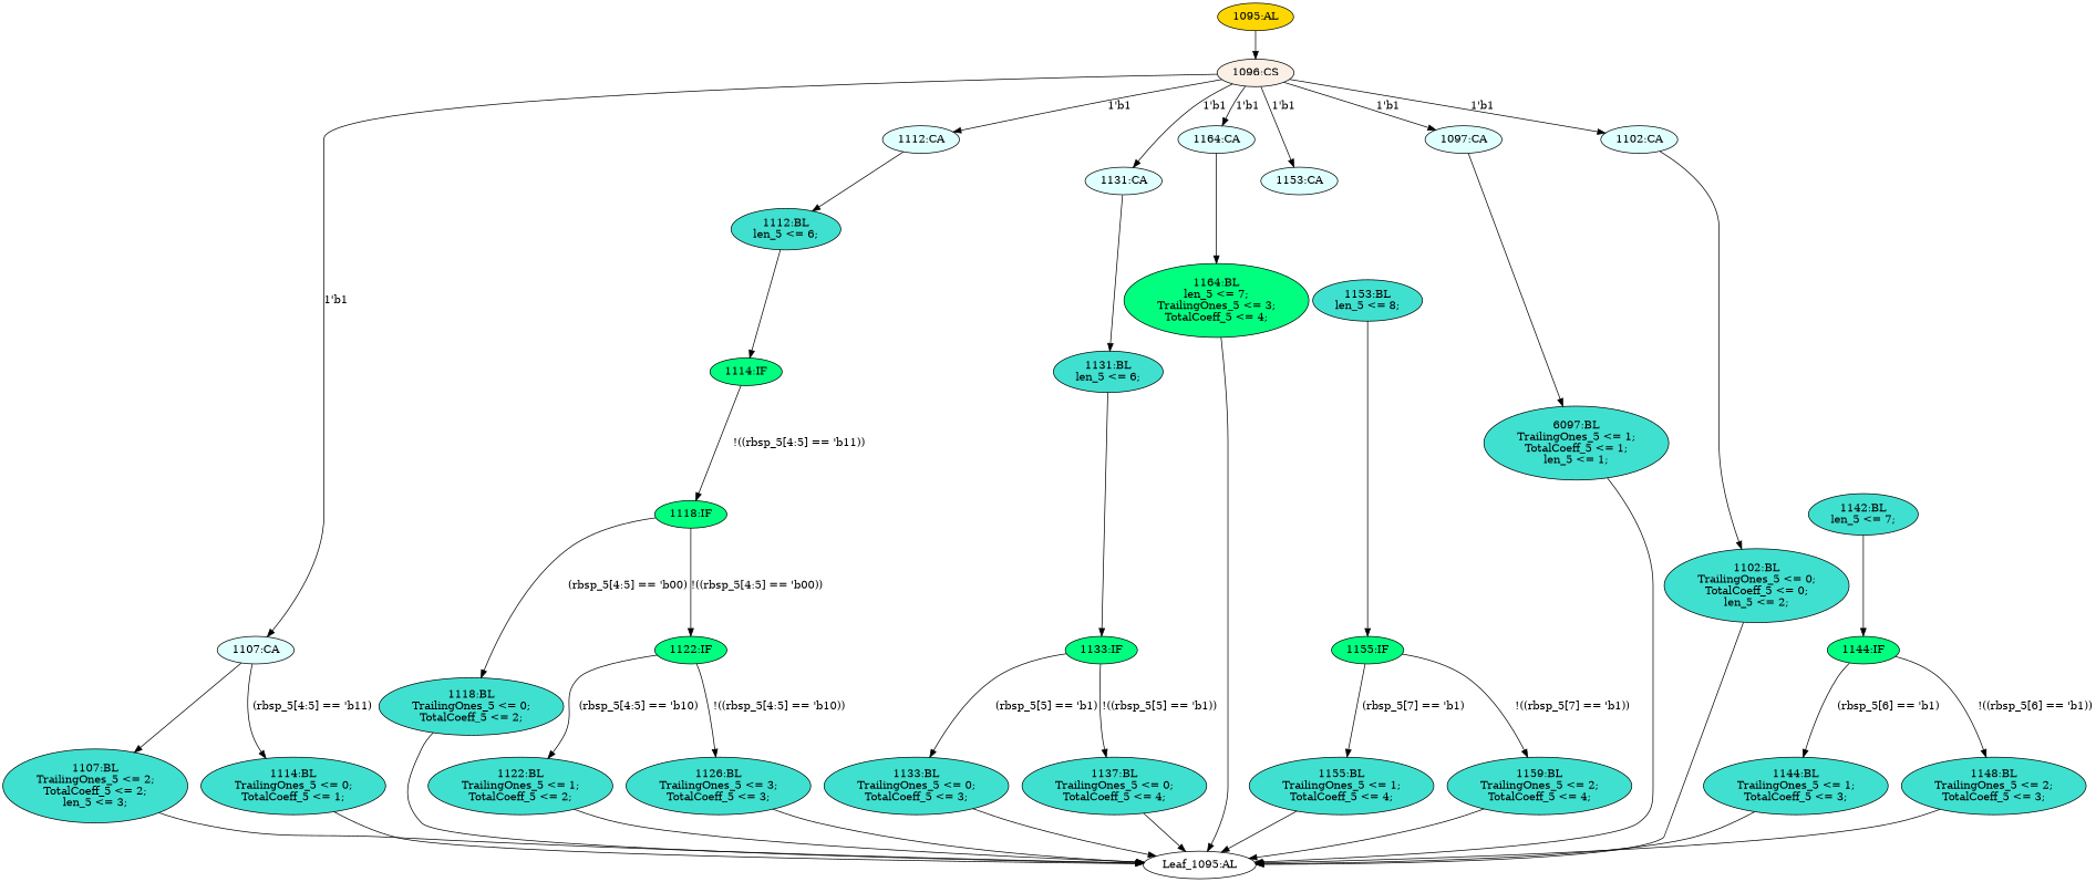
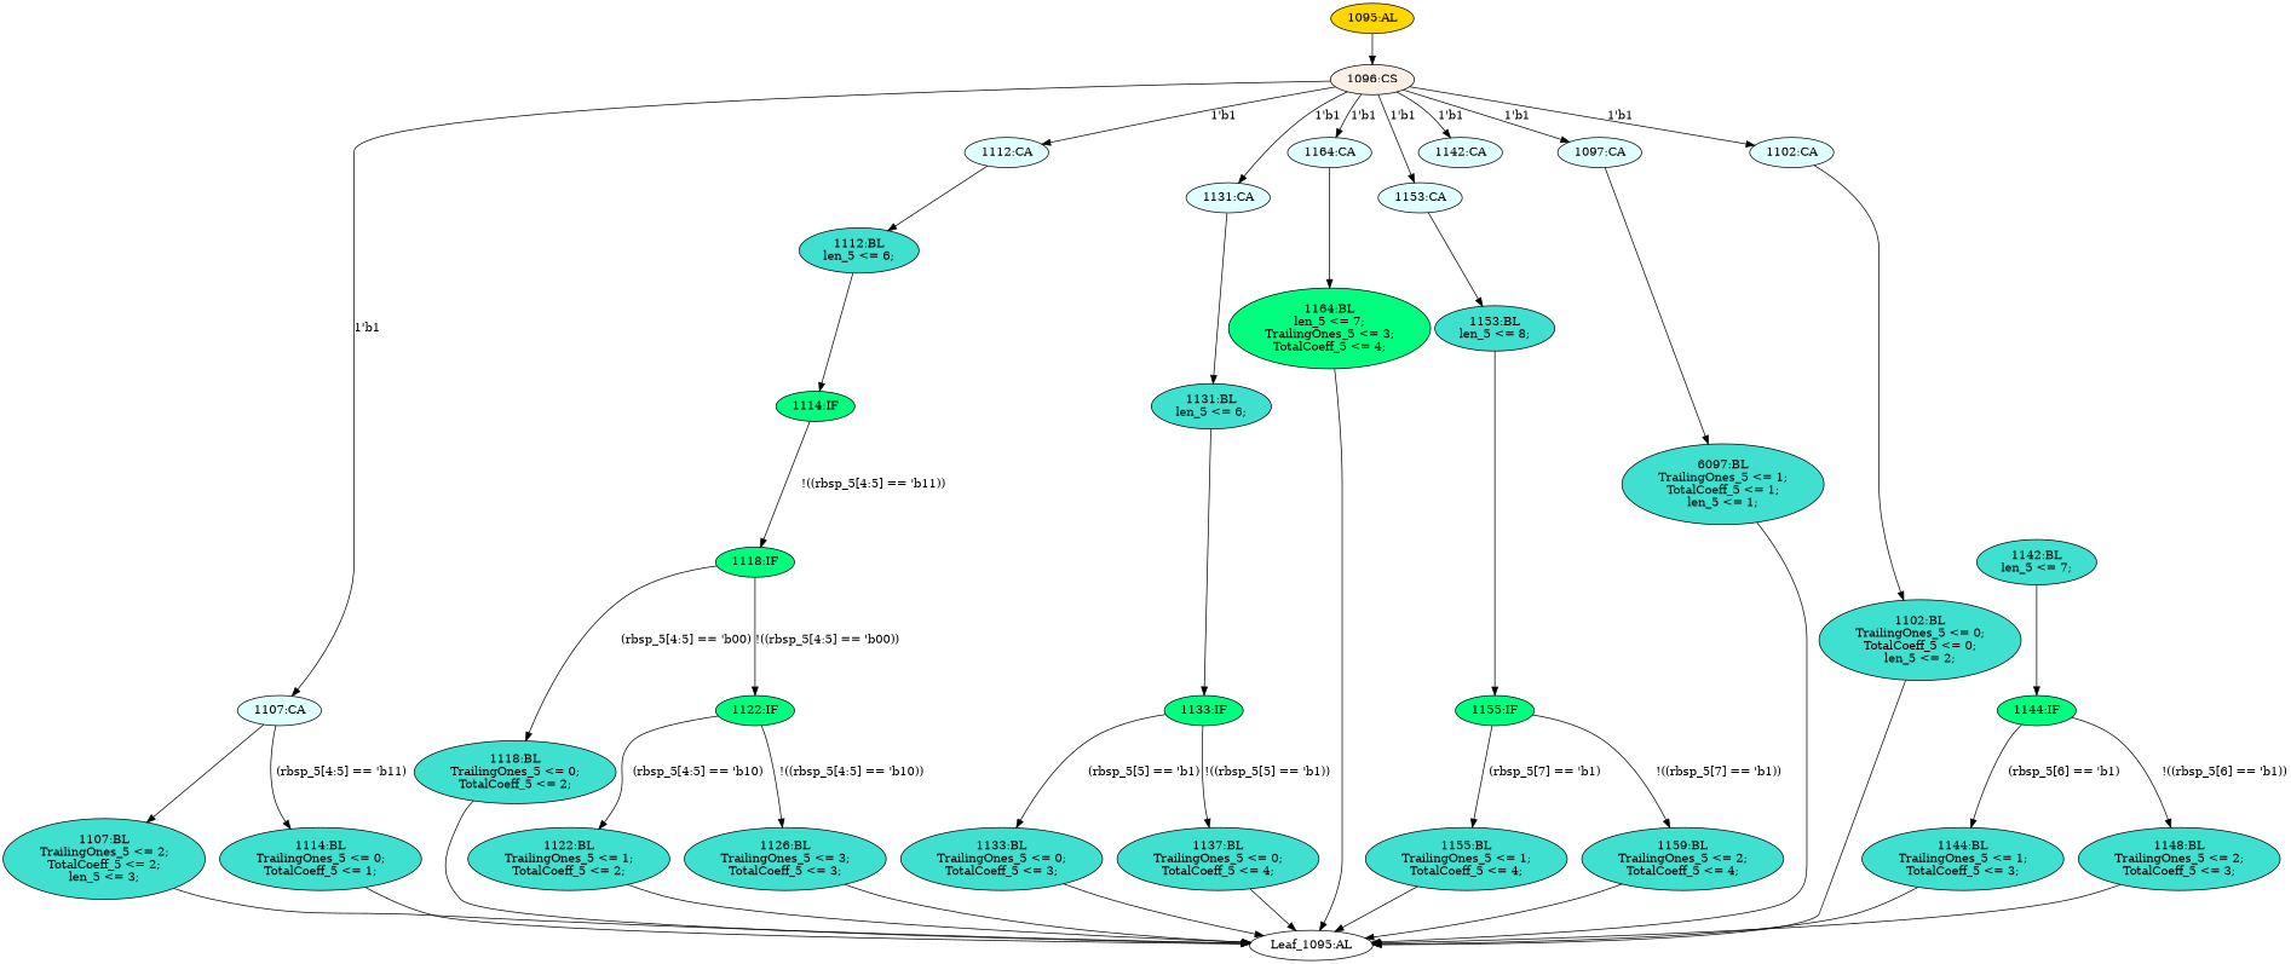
  strict digraph {
    node [fillcolor=turquoise statements="[]" style=filled typ=Block]
    edge [cond="[]" lineno=None]
    n1 [ast="<pyverilog.vparser.ast.Block object at 0x7f1f9673e350>" label="1153:BL\nlen_5 <= 8;" statements="[<pyverilog.vparser.ast.NonblockingSubstitution object at 0x7f1f9673e110>]"]
    n2 [ast="<pyverilog.vparser.ast.IfStatement object at 0x7f1f9673e490>" fillcolor=springgreen label="1155:IF" typ=IfStatement]
    n3 [ast="<pyverilog.vparser.ast.Block object at 0x7f1f9673e8d0>" label="1155:BL\nTrailingOnes_5 <= 1;\nTotalCoeff_5 <= 4;" statements="[<pyverilog.vparser.ast.NonblockingSubstitution object at 0x7f1f9673e910>, <pyverilog.vparser.ast.NonblockingSubstitution object at 0x7f1f9673ea90>]"]
    n4 [ast="<pyverilog.vparser.ast.Block object at 0x7f1f9673e550>" label="1159:BL\nTrailingOnes_5 <= 2;\nTotalCoeff_5 <= 4;" statements="[<pyverilog.vparser.ast.NonblockingSubstitution object at 0x7f1f9673e590>, <pyverilog.vparser.ast.NonblockingSubstitution object at 0x7f1f9673e710>]"]
    n5 [def_var="['len_5', 'TrailingOnes_5', 'TotalCoeff_5']" label="Leaf_1095:AL" fillcolor="" statements="" style="" typ=""]
    n6 [ast="<pyverilog.vparser.ast.Case object at 0x7f1f9673ed50>" fillcolor=lightcyan label="1107:CA" typ=Case]
    n7 [ast="<pyverilog.vparser.ast.Block object at 0x7f1f9673ee50>" label="1107:BL\nTrailingOnes_5 <= 2;\nTotalCoeff_5 <= 2;\nlen_5 <= 3;" statements="[<pyverilog.vparser.ast.NonblockingSubstitution object at 0x7f1f9673ee90>, <pyverilog.vparser.ast.NonblockingSubstitution object at 0x7f1f966f1050>, <pyverilog.vparser.ast.NonblockingSubstitution object at 0x7f1f966f11d0>]"]
    n8 [ast="<pyverilog.vparser.ast.Block object at 0x7f1f966f39d0>" label="1114:BL\nTrailingOnes_5 <= 0;\nTotalCoeff_5 <= 1;" statements="[<pyverilog.vparser.ast.NonblockingSubstitution object at 0x7f1f966f3a10>, <pyverilog.vparser.ast.NonblockingSubstitution object at 0x7f1f966f3b90>]"]
    n9 [ast="<pyverilog.vparser.ast.Block object at 0x7f1f966f4b90>" fillcolor=springgreen label="1164:BL\nlen_5 <= 7;\nTrailingOnes_5 <= 3;\nTotalCoeff_5 <= 4;" statements="[<pyverilog.vparser.ast.NonblockingSubstitution object at 0x7f1f966f4bd0>, <pyverilog.vparser.ast.NonblockingSubstitution object at 0x7f1f966f4d10>, <pyverilog.vparser.ast.NonblockingSubstitution object at 0x7f1f966f4e90>]"]
    n10 [ast="<pyverilog.vparser.ast.IfStatement object at 0x7f1f966f1c90>" fillcolor=springgreen label="1118:IF" typ=IfStatement]
    n11 [ast="<pyverilog.vparser.ast.Block object at 0x7f1f966f2550>" label="1118:BL\nTrailingOnes_5 <= 0;\nTotalCoeff_5 <= 2;" statements="[<pyverilog.vparser.ast.NonblockingSubstitution object at 0x7f1f966f2590>, <pyverilog.vparser.ast.NonblockingSubstitution object at 0x7f1f966f2710>]"]
    n12 [ast="<pyverilog.vparser.ast.IfStatement object at 0x7f1f966f1cd0>" fillcolor=springgreen label="1122:IF" typ=IfStatement]
    n13 [ast="<pyverilog.vparser.ast.Block object at 0x7f1f966f2090>" label="1122:BL\nTrailingOnes_5 <= 1;\nTotalCoeff_5 <= 2;" statements="[<pyverilog.vparser.ast.NonblockingSubstitution object at 0x7f1f966f20d0>, <pyverilog.vparser.ast.NonblockingSubstitution object at 0x7f1f966f2250>]"]
    n14 [ast="<pyverilog.vparser.ast.Block object at 0x7f1f966f1d10>" label="1126:BL\nTrailingOnes_5 <= 3;\nTotalCoeff_5 <= 3;" statements="[<pyverilog.vparser.ast.NonblockingSubstitution object at 0x7f1f966f1d50>, <pyverilog.vparser.ast.NonblockingSubstitution object at 0x7f1f966f1ed0>]"]
    n15 [ast="<pyverilog.vparser.ast.Always object at 0x7f1f966f2a10>" clk_sens=False fillcolor=gold label="1095:AL" sens="['rbsp_5']" typ=Always use_var="['rbsp_5']"]
    n16 [ast="<pyverilog.vparser.ast.CaseStatement object at 0x7f1f966f2b10>" fillcolor=linen label="1096:CS" typ=CaseStatement]
    n17 [ast="<pyverilog.vparser.ast.Case object at 0x7f1f966f3710>" fillcolor=lightcyan label="1112:CA" typ=Case]
    n18 [ast="<pyverilog.vparser.ast.Case object at 0x7f1f966f3e90>" fillcolor=lightcyan label="1131:CA" typ=Case]
    n19 [ast="<pyverilog.vparser.ast.Case object at 0x7f1f966f4b50>" fillcolor=lightcyan label="1164:CA" typ=Case]
    n20 [ast="<pyverilog.vparser.ast.Case object at 0x7f1f966f4a50>" fillcolor=lightcyan label="1153:CA" typ=Case]
+   n21 [ast="<pyverilog.vparser.ast.Case object at 0x7f1f966f4950>" fillcolor=lightcyan label="1142:CA" typ=Case]
    n22 [ast="<pyverilog.vparser.ast.Case object at 0x7f1f966f2bd0>" fillcolor=lightcyan label="1097:CA" typ=Case]
    n23 [ast="<pyverilog.vparser.ast.Case object at 0x7f1f966f3190>" fillcolor=lightcyan label="1102:CA" typ=Case]
    n24 [ast="<pyverilog.vparser.ast.Block object at 0x7f1f966f3810>" label="1112:BL\nlen_5 <= 6;" statements="[<pyverilog.vparser.ast.NonblockingSubstitution object at 0x7f1f966f3850>]"]
    n25 [ast="<pyverilog.vparser.ast.Block object at 0x7f1f966f3f90>" label="1131:BL\nlen_5 <= 6;" statements="[<pyverilog.vparser.ast.NonblockingSubstitution object at 0x7f1f966f3fd0>]"]
    n26 [ast="<pyverilog.vparser.ast.Block object at 0x7f1f966f2cd0>" label="6097:BL\nTrailingOnes_5 <= 1;\nTotalCoeff_5 <= 1;\nlen_5 <= 1;" statements="[<pyverilog.vparser.ast.NonblockingSubstitution object at 0x7f1f966f2d10>, <pyverilog.vparser.ast.NonblockingSubstitution object at 0x7f1f966f2e90>, <pyverilog.vparser.ast.NonblockingSubstitution object at 0x7f1f966f3050>]"]
    n27 [ast="<pyverilog.vparser.ast.Block object at 0x7f1f966f3290>" label="1102:BL\nTrailingOnes_5 <= 0;\nTotalCoeff_5 <= 0;\nlen_5 <= 2;" statements="[<pyverilog.vparser.ast.NonblockingSubstitution object at 0x7f1f966f32d0>, <pyverilog.vparser.ast.NonblockingSubstitution object at 0x7f1f966f3450>, <pyverilog.vparser.ast.NonblockingSubstitution object at 0x7f1f966f35d0>]"]
    n28 [ast="<pyverilog.vparser.ast.Block object at 0x7f1f966f44d0>" label="1133:BL\nTrailingOnes_5 <= 0;\nTotalCoeff_5 <= 3;" statements="[<pyverilog.vparser.ast.NonblockingSubstitution object at 0x7f1f966f4510>, <pyverilog.vparser.ast.NonblockingSubstitution object at 0x7f1f966f4690>]"]
    n29 [ast="<pyverilog.vparser.ast.IfStatement object at 0x7f1f966f3990>" fillcolor=springgreen label="1114:IF" typ=IfStatement]
    n30 [ast="<pyverilog.vparser.ast.IfStatement object at 0x7f1f966f4150>" fillcolor=springgreen label="1133:IF" typ=IfStatement]
    n31 [ast="<pyverilog.vparser.ast.Block object at 0x7f1f966f4190>" label="1137:BL\nTrailingOnes_5 <= 0;\nTotalCoeff_5 <= 4;" statements="[<pyverilog.vparser.ast.NonblockingSubstitution object at 0x7f1f966f41d0>, <pyverilog.vparser.ast.NonblockingSubstitution object at 0x7f1f966f4350>]"]
    n32 [ast="<pyverilog.vparser.ast.Block object at 0x7f1f966f1810>" label="1144:BL\nTrailingOnes_5 <= 1;\nTotalCoeff_5 <= 3;" statements="[<pyverilog.vparser.ast.NonblockingSubstitution object at 0x7f1f966f1850>, <pyverilog.vparser.ast.NonblockingSubstitution object at 0x7f1f966f19d0>]"]
    n33 [ast="<pyverilog.vparser.ast.Block object at 0x7f1f966f14d0>" label="1148:BL\nTrailingOnes_5 <= 2;\nTotalCoeff_5 <= 3;" statements="[<pyverilog.vparser.ast.NonblockingSubstitution object at 0x7f1f966f1510>, <pyverilog.vparser.ast.NonblockingSubstitution object at 0x7f1f966f1690>]"]
    n34 [ast="<pyverilog.vparser.ast.Block object at 0x7f1f966f1450>" label="1142:BL\nlen_5 <= 7;" statements="[<pyverilog.vparser.ast.NonblockingSubstitution object at 0x7f1f966f1310>]"]
    n35 [ast="<pyverilog.vparser.ast.IfStatement object at 0x7f1f966f1490>" fillcolor=springgreen label="1144:IF" typ=IfStatement]
    n1 -> n2
    n2 -> n3 [cond="['rbsp_5']" label="(rbsp_5[7] == 'b1)" lineno=1155]
    n2 -> n4 [cond="['rbsp_5']" label="!((rbsp_5[7] == 'b1))" lineno=1155]
    n3 -> n5
    n4 -> n5
    n6 -> n7
    n6 -> n8 [cond="['rbsp_5']" label="(rbsp_5[4:5] == 'b11)" lineno=1114]
    n7 -> n5
    n8 -> n5
    n9 -> n5
    n10 -> n11 [cond="['rbsp_5']" label="(rbsp_5[4:5] == 'b00)" lineno=1118]
    n10 -> n12 [cond="['rbsp_5']" label="!((rbsp_5[4:5] == 'b00))" lineno=1118]
    n11 -> n5
    n12 -> n13 [cond="['rbsp_5']" label="(rbsp_5[4:5] == 'b10)" lineno=1122]
    n12 -> n14 [cond="['rbsp_5']" label="!((rbsp_5[4:5] == 'b10))" lineno=1122]
    n13 -> n5
    n14 -> n5
    n15 -> n16
    n16 -> n6 [label="1'b1" lineno=1096]
    n16 -> n17 [label="1'b1" lineno=1096]
    n16 -> n18 [label="1'b1" lineno=1096]
    n16 -> n19 [label="1'b1" lineno=1096]
    n16 -> n20 [label="1'b1" lineno=1096]
+   n16 -> n21 [label="1'b1" lineno=1096]
    n16 -> n22 [label="1'b1" lineno=1096]
    n16 -> n23 [label="1'b1" lineno=1096]
    n17 -> n24
    n18 -> n25
    n19 -> n9
+   n20 -> n1
    n22 -> n26
    n23 -> n27
    n24 -> n29
    n25 -> n30
    n26 -> n5
    n27 -> n5
    n28 -> n5
    n29 -> n10 [cond="['rbsp_5']" label="!((rbsp_5[4:5] == 'b11))" lineno=1114]
    n30 -> n28 [cond="['rbsp_5']" label="(rbsp_5[5] == 'b1)" lineno=1133]
    n30 -> n31 [cond="['rbsp_5']" label="!((rbsp_5[5] == 'b1))" lineno=1133]
    n31 -> n5
    n32 -> n5
    n33 -> n5
    n34 -> n35
    n35 -> n32 [cond="['rbsp_5']" label="(rbsp_5[6] == 'b1)" lineno=1144]
    n35 -> n33 [cond="['rbsp_5']" label="!((rbsp_5[6] == 'b1))" lineno=1144]
  }
